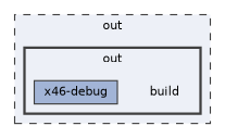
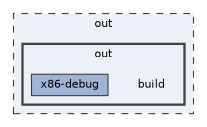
  digraph {
    compound=true
    node [fontname=Helvetica fontsize=10]
    n1 [height=0.2 label=build shape=plaintext width=0.4]
-   n2 [color=grey25 fillcolor="#a2b4d6" height=0.2 label="x46-debug" shape=box style=filled width=0.4]
+   n2 [color=grey25 fillcolor="#a2b4d6" height=0.2 label="x86-debug" shape=box style=filled width=0.4]
    subgraph cluster_1 {
      bgcolor="#edf0f7"
      fontname=Helvetica
      fontsize=10
      label=out
      pencolor=grey25
      style="filled,dashed"
      subgraph cluster_2 {
        bgcolor="#edf0f7"
        fontname=Helvetica
        fontsize=10
        pencolor=grey25
        style="filled,bold"
        n1
        n2
      }
    }
  }
